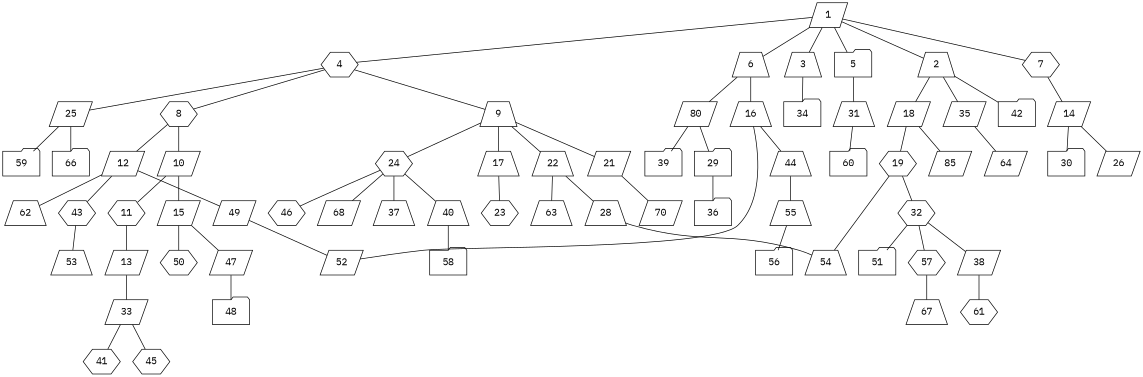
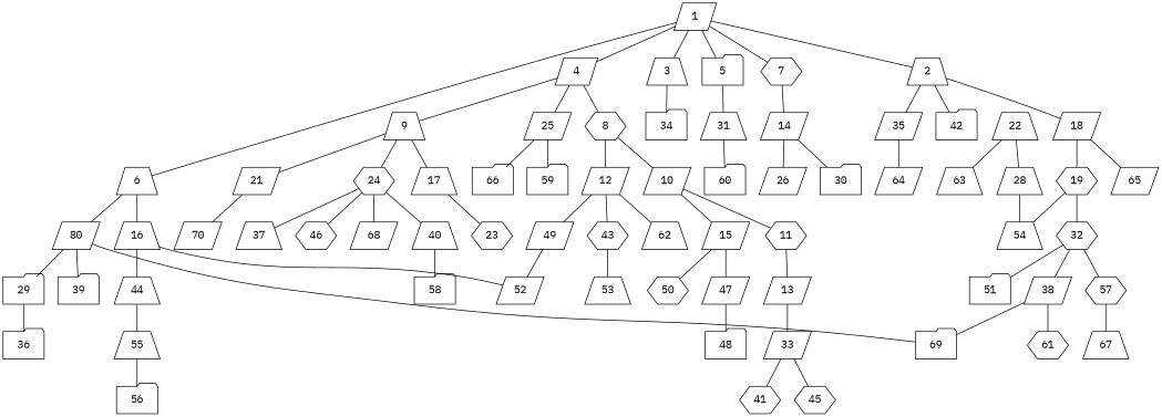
  graph {
    fontname="IBM Plex Mono"
    node [fontname="IBM Plex Mono" shape=parallelogram]
    edge [fontname="IBM Plex Mono"]
    2 [shape=trapezium]
    1
    3 [shape=trapezium]
-   4 [shape=hexagon]
+   4
    5 [shape=folder]
    6 [shape=trapezium]
    7 [shape=hexagon]
    18
    35
    42 [shape=folder]
    34 [shape=folder]
    8 [shape=hexagon]
    9 [shape=trapezium]
    25
    31 [shape=trapezium]
    16 [shape=trapezium]
    n17 [label=80]
    14
    19 [shape=hexagon]
-   65 [label=85]
+   65
    64
    10
    12
    17 [shape=trapezium]
    21
    22 [shape=trapezium]
    24 [shape=hexagon]
    59 [shape=folder]
    66 [shape=folder]
    60 [shape=folder]
    44 [shape=trapezium]
    52
    29 [shape=folder]
    39 [shape=folder]
+   69 [shape=folder]
    26
    30 [shape=folder]
    32 [shape=hexagon]
    54 [shape=trapezium]
    11 [shape=hexagon]
    15
    43 [shape=hexagon]
    49
    62 [shape=trapezium]
    23 [shape=hexagon]
    70
    28 [shape=trapezium]
    63 [shape=trapezium]
    37 [shape=trapezium]
    40 [shape=trapezium]
    46 [shape=hexagon]
    68
    55 [shape=trapezium]
    36 [shape=folder]
    13
    47
    50 [shape=hexagon]
    53 [shape=trapezium]
    58 [shape=folder]
    33
    48 [shape=folder]
    41 [shape=hexagon]
    45 [shape=hexagon]
    56 [shape=folder]
    38
    51 [shape=folder]
    57 [shape=hexagon]
    61 [shape=hexagon]
    67 [shape=trapezium]
    2 -- 18
    2 -- 35
    2 -- 42
    1 -- 2
    1 -- 3
    1 -- 4
    1 -- 5
    1 -- 6
    1 -- 7
    3 -- 34
    4 -- 8
    4 -- 9
    4 -- 25
    5 -- 31
    6 -- 16
    6 -- n17
    7 -- 14
    18 -- 19
    18 -- 65
    35 -- 64
    8 -- 10
    8 -- 12
    9 -- 17
    9 -- 21
-   9 -- 22
    9 -- 24
    25 -- 59
    25 -- 66
    31 -- 60
    16 -- 44
    16 -- 52
    n17 -- 29
    n17 -- 39
+   n17 -- 69
    14 -- 26
    14 -- 30
    19 -- 32
    19 -- 54
    10 -- 11
    10 -- 15
    12 -- 43
    12 -- 49
    12 -- 62
    17 -- 23
    21 -- 70
    22 -- 28
    22 -- 63
    24 -- 37
    24 -- 40
    24 -- 46
    24 -- 68
    44 -- 55
    29 -- 36
    32 -- 38
    32 -- 51
    32 -- 57
    11 -- 13
    15 -- 47
    15 -- 50
    43 -- 53
    49 -- 52
    28 -- 54
    40 -- 58
    55 -- 56
    13 -- 33
    47 -- 48
    33 -- 41
    33 -- 45
+   38 -- 69
    38 -- 61
    57 -- 67
  }
